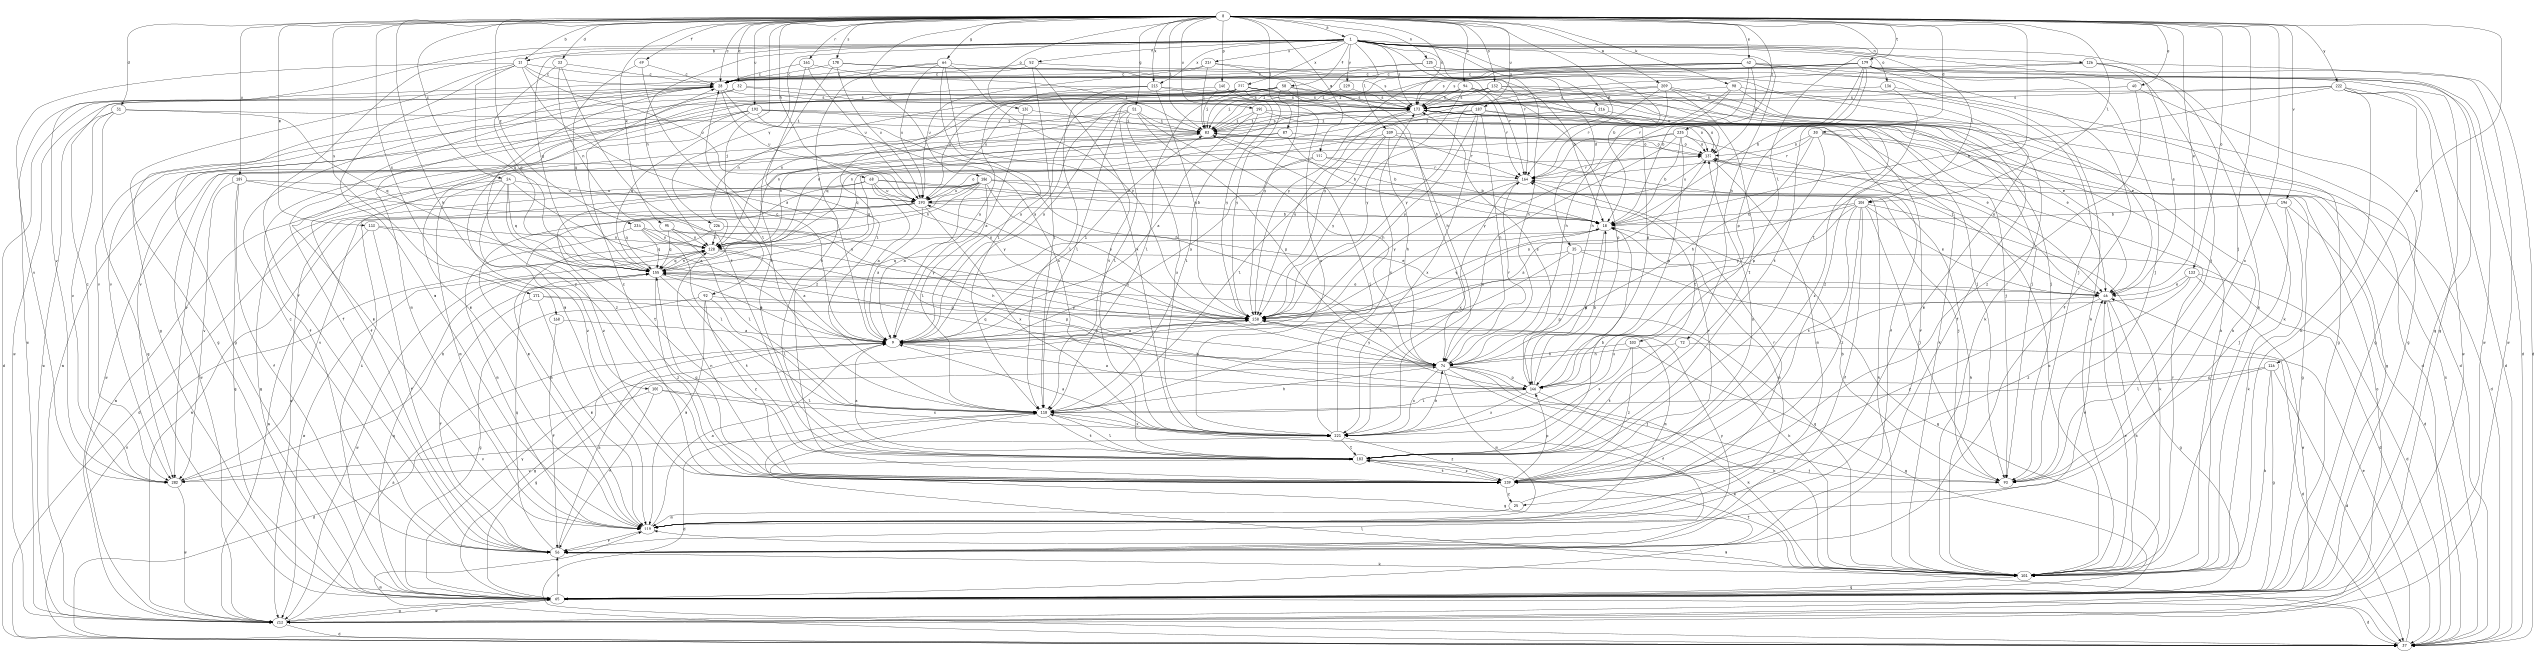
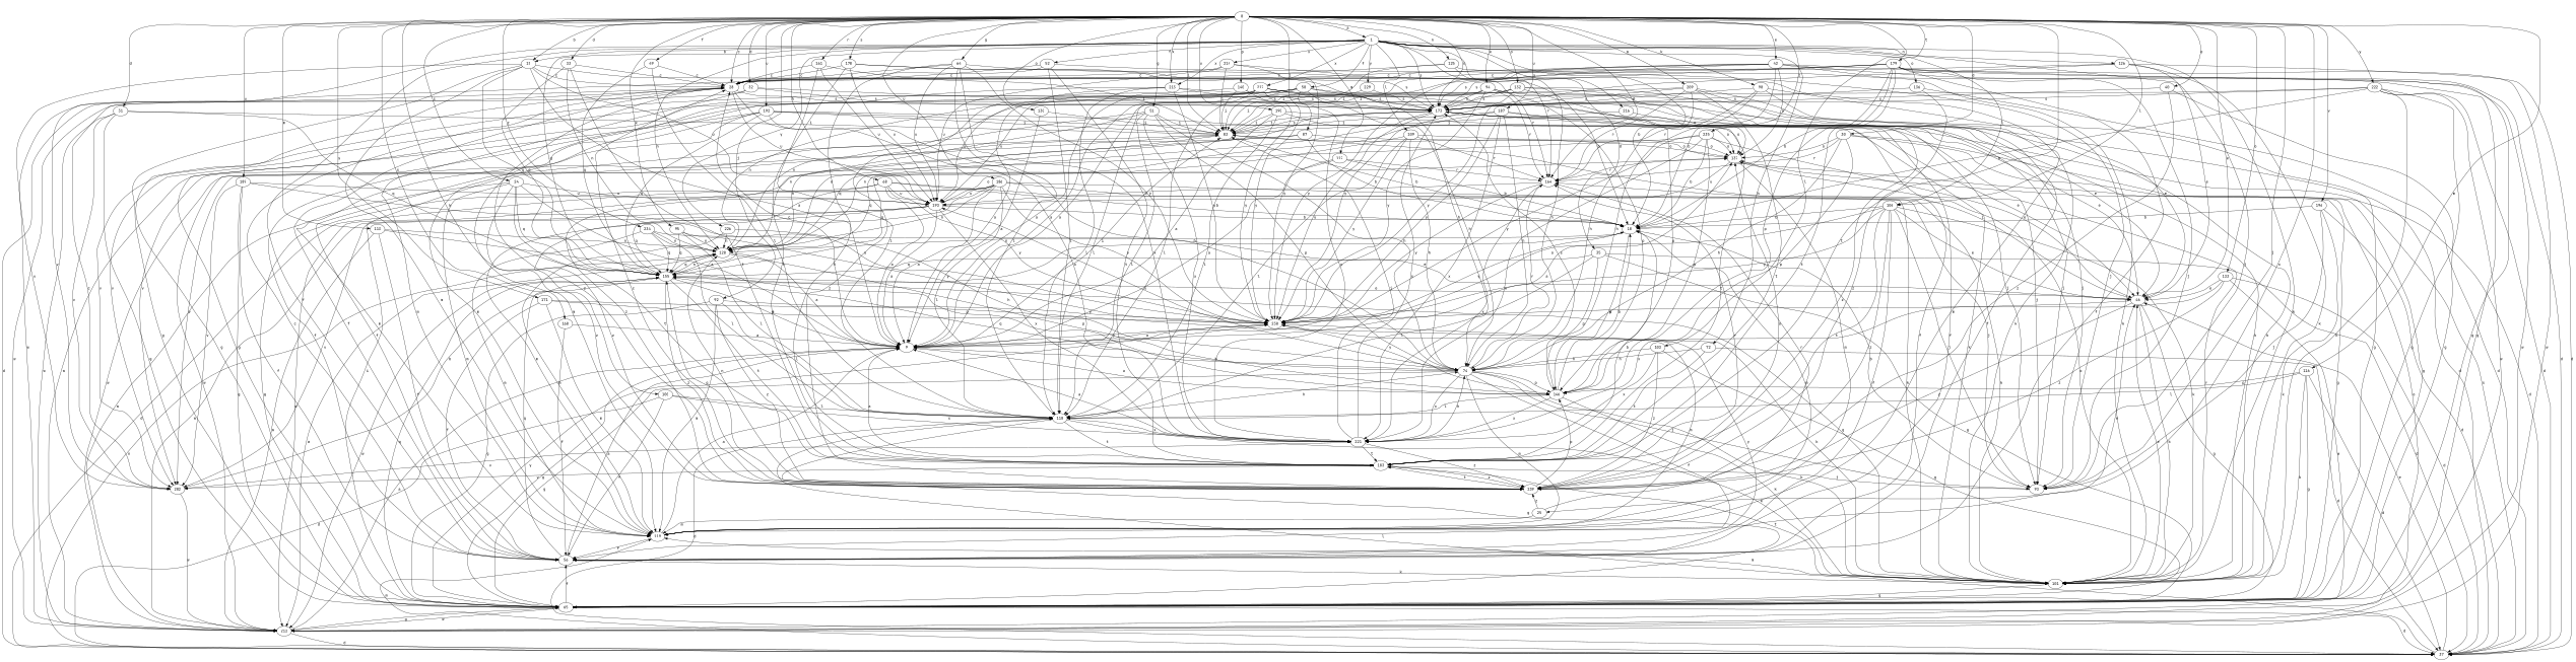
  strict digraph {
    fontname="JetBrains Mono"
    node [fontname="JetBrains Mono"]
    edge [fontname="JetBrains Mono"]
    0
    1
    15
    24
    25
    28
    30
    31
    32
    33
    40
    42
    46
    49
    n15 [label=51]
    64
    68
    83
    87
    92
    93
    94
    95
    98
    100
    103
    106
    112
    113
    116
    125
    130
    132
    133
    140
    161
    164
    168
    170
    171
    173
    179
    183
    186
    187
    189
    190
    192
    196
    209
    213
    222
    234
    235
    18
    35
    50
    52
    56
    72
    101
    109
    126
    128
    136
    155
    202
    214
    216
    217
    226
    229
    9
    65
    119
    193
    212
    239
    37
    221
    74
    137
    146
    230
    110
    0 -> 1 [label=a]
    0 -> 15 [label=b]
    0 -> 24 [label=c]
    0 -> 25 [label=c]
    0 -> 28 [label=c]
    0 -> 30 [label=d]
    0 -> 31 [label=d]
    0 -> 32 [label=d]
    0 -> 33 [label=d]
    0 -> 40 [label=e]
    0 -> 42 [label=e]
    0 -> 46 [label=e]
    0 -> 49 [label=f]
    0 -> n15 [label=g]
    0 -> 64 [label=g]
    0 -> 68 [label=h]
    0 -> 83 [label=i]
    0 -> 87 [label=j]
    0 -> 92 [label=j]
    0 -> 93 [label=j]
    0 -> 94 [label=k]
    0 -> 95 [label=k]
    0 -> 98 [label=k]
    0 -> 100 [label=k]
    0 -> 103 [label=l]
    0 -> 106 [label=l]
    0 -> 112 [label=m]
    0 -> 113 [label=m]
    0 -> 116 [label=m]
    0 -> 125 [label=n]
    0 -> 130 [label=o]
    0 -> 132 [label=o]
    0 -> 133 [label=o]
    0 -> 140 [label=p]
    0 -> 161 [label=r]
    0 -> 164 [label=r]
    0 -> 168 [label=s]
    0 -> 170 [label=s]
    0 -> 171 [label=s]
    0 -> 173 [label=s]
    0 -> 179 [label=t]
    0 -> 183 [label=t]
    0 -> 186 [label=u]
    0 -> 187 [label=u]
    0 -> 189 [label=u]
    0 -> 190 [label=u]
    0 -> 192 [label=u]
    0 -> 196 [label=v]
    0 -> 209 [label=w]
    0 -> 213 [label=x]
    0 -> 222 [label=y]
    0 -> 234 [label=z]
    0 -> 235 [label=z]
    1 -> 15 [label=b]
    1 -> 93 [label=j]
    1 -> 106 [label=l]
    1 -> 164 [label=r]
    1 -> 173 [label=s]
    1 -> 213 [label=x]
    1 -> 18 [label=b]
    1 -> 35 [label=d]
    1 -> 50 [label=f]
    1 -> 52 [label=f]
    1 -> 56 [label=f]
    1 -> 72 [label=h]
    1 -> 101 [label=k]
    1 -> 109 [label=l]
    1 -> 126 [label=n]
    1 -> 128 [label=n]
    1 -> 136 [label=o]
    1 -> 155 [label=q]
    1 -> 202 [label=v]
    1 -> 214 [label=x]
    1 -> 216 [label=x]
    1 -> 217 [label=x]
    1 -> 226 [label=y]
    1 -> 229 [label=y]
    15 -> 28 [label=c]
    15 -> 173 [label=s]
    15 -> 155 [label=q]
    15 -> 202 [label=v]
    15 -> 9 [label=a]
    15 -> 65 [label=g]
    15 -> 119 [label=m]
    15 -> 193 [label=u]
    24 -> 183 [label=t]
    24 -> 155 [label=q]
    24 -> 9 [label=a]
    24 -> 119 [label=m]
    24 -> 193 [label=u]
    24 -> 212 [label=w]
    24 -> 239 [label=z]
    25 -> 164 [label=r]
    25 -> 119 [label=m]
-   239 -> 25 [label=z]
+   25 -> 239 [label=z]
    28 -> 173 [label=s]
    28 -> 56 [label=f]
    28 -> 65 [label=g]
    28 -> 193 [label=u]
    28 -> 239 [label=z]
    28 -> 37 [label=d]
    28 -> 221 [label=x]
    30 -> 164 [label=r]
    30 -> 65 [label=g]
    30 -> 37 [label=d]
    30 -> 74 [label=h]
    30 -> 137 [label=o]
    30 -> 146 [label=p]
    31 -> 83 [label=i]
    31 -> 155 [label=q]
    31 -> 202 [label=v]
    31 -> 65 [label=g]
    31 -> 212 [label=w]
    32 -> 93 [label=j]
    32 -> 173 [label=s]
    32 -> 119 [label=m]
    32 -> 212 [label=w]
    33 -> 28 [label=c]
    33 -> 183 [label=t]
    33 -> 128 [label=n]
    33 -> 155 [label=q]
    40 -> 173 [label=s]
    40 -> 65 [label=g]
    40 -> 239 [label=z]
    42 -> 28 [label=c]
    42 -> 83 [label=i]
    42 -> 173 [label=s]
    42 -> 18 [label=b]
    42 -> 101 [label=k]
    42 -> 212 [label=w]
    42 -> 37 [label=d]
    42 -> 137 [label=o]
    42 -> 230 [label=y]
    46 -> 83 [label=i]
    46 -> 101 [label=k]
    46 -> 65 [label=g]
    46 -> 239 [label=z]
    46 -> 230 [label=y]
    49 -> 28 [label=c]
    49 -> 155 [label=q]
    49 -> 110 [label=l]
    n15 -> 83 [label=i]
    n15 -> 56 [label=f]
    n15 -> 128 [label=n]
    n15 -> 221 [label=x]
    n15 -> 74 [label=h]
    n15 -> 146 [label=p]
    n15 -> 110 [label=l]
    64 -> 28 [label=c]
    64 -> 164 [label=r]
    64 -> 183 [label=t]
    64 -> 193 [label=u]
    64 -> 221 [label=x]
    64 -> 230 [label=y]
    64 -> 110 [label=l]
    68 -> 18 [label=b]
    68 -> 101 [label=k]
    68 -> 9 [label=a]
    68 -> 65 [label=g]
    68 -> 193 [label=u]
    68 -> 239 [label=z]
    68 -> 230 [label=y]
    83 -> 173 [label=s]
    83 -> 18 [label=b]
    83 -> 128 [label=n]
    83 -> 212 [label=w]
    83 -> 137 [label=o]
    87 -> 18 [label=b]
    87 -> 212 [label=w]
    87 -> 239 [label=z]
    87 -> 137 [label=o]
    92 -> 65 [label=g]
    92 -> 119 [label=m]
    92 -> 239 [label=z]
    92 -> 230 [label=y]
    92 -> 110 [label=l]
    93 -> 18 [label=b]
    94 -> 164 [label=r]
    94 -> 173 [label=s]
    94 -> 202 [label=v]
    94 -> 9 [label=a]
    94 -> 65 [label=g]
    94 -> 146 [label=p]
    94 -> 230 [label=y]
    95 -> 128 [label=n]
    95 -> 155 [label=q]
    95 -> 230 [label=y]
    95 -> 110 [label=l]
    98 -> 46 [label=e]
    98 -> 164 [label=r]
    98 -> 173 [label=s]
    98 -> 119 [label=m]
    98 -> 74 [label=h]
    100 -> 56 [label=f]
    100 -> 37 [label=d]
    100 -> 221 [label=x]
    100 -> 110 [label=l]
    103 -> 65 [label=g]
    103 -> 239 [label=z]
    103 -> 221 [label=x]
    103 -> 74 [label=h]
    106 -> 46 [label=e]
    106 -> 93 [label=j]
    106 -> 183 [label=t]
    106 -> 18 [label=b]
    106 -> 56 [label=f]
    106 -> 101 [label=k]
    106 -> 9 [label=a]
    106 -> 239 [label=z]
    106 -> 230 [label=y]
    112 -> 164 [label=r]
    112 -> 18 [label=b]
    112 -> 155 [label=q]
    112 -> 9 [label=a]
    113 -> 56 [label=f]
    113 -> 128 [label=n]
    113 -> 212 [label=w]
    113 -> 146 [label=p]
    116 -> 101 [label=k]
    116 -> 65 [label=g]
    116 -> 37 [label=d]
    116 -> 146 [label=p]
    116 -> 110 [label=l]
    125 -> 28 [label=c]
    125 -> 83 [label=i]
    125 -> 65 [label=g]
    125 -> 74 [label=h]
    130 -> 83 [label=i]
    130 -> 9 [label=a]
    132 -> 93 [label=j]
    132 -> 173 [label=s]
    132 -> 101 [label=k]
    132 -> 202 [label=v]
    132 -> 9 [label=a]
    132 -> 146 [label=p]
    132 -> 230 [label=y]
    133 -> 46 [label=e]
    133 -> 212 [label=w]
    133 -> 239 [label=z]
    133 -> 37 [label=d]
    133 -> 221 [label=x]
    140 -> 83 [label=i]
    140 -> 173 [label=s]
    140 -> 128 [label=n]
    140 -> 230 [label=y]
    161 -> 28 [label=c]
    161 -> 83 [label=i]
    161 -> 193 [label=u]
    161 -> 110 [label=l]
    164 -> 193 [label=u]
    164 -> 221 [label=x]
    164 -> 230 [label=y]
    168 -> 56 [label=f]
    168 -> 9 [label=a]
    170 -> 28 [label=c]
    170 -> 183 [label=t]
    170 -> 101 [label=k]
    170 -> 193 [label=u]
    170 -> 74 [label=h]
    171 -> 56 [label=f]
    171 -> 101 [label=k]
    171 -> 119 [label=m]
    171 -> 230 [label=y]
    173 -> 83 [label=i]
    173 -> 93 [label=j]
    173 -> 183 [label=t]
    173 -> 56 [label=f]
    173 -> 128 [label=n]
    173 -> 155 [label=q]
    173 -> 230 [label=y]
    179 -> 28 [label=c]
    179 -> 83 [label=i]
    179 -> 93 [label=j]
    179 -> 173 [label=s]
    179 -> 183 [label=t]
    179 -> 18 [label=b]
    179 -> 56 [label=f]
    179 -> 65 [label=g]
    179 -> 212 [label=w]
    179 -> 146 [label=p]
    183 -> 93 [label=j]
    183 -> 18 [label=b]
    183 -> 202 [label=v]
    183 -> 9 [label=a]
    183 -> 239 [label=z]
-   183 -> 110 [label=l]
    186 -> 93 [label=j]
    186 -> 101 [label=k]
    186 -> 128 [label=n]
    186 -> 9 [label=a]
    186 -> 119 [label=m]
    186 -> 193 [label=u]
    186 -> 212 [label=w]
    186 -> 37 [label=d]
    186 -> 230 [label=y]
    186 -> 110 [label=l]
    187 -> 83 [label=i]
    187 -> 128 [label=n]
    187 -> 239 [label=z]
    187 -> 221 [label=x]
    187 -> 74 [label=h]
    187 -> 137 [label=o]
    187 -> 230 [label=y]
    189 -> 56 [label=f]
    189 -> 202 [label=v]
    189 -> 65 [label=g]
    189 -> 193 [label=u]
    189 -> 230 [label=y]
    190 -> 46 [label=e]
    190 -> 83 [label=i]
    190 -> 56 [label=f]
    190 -> 9 [label=a]
    190 -> 110 [label=l]
    192 -> 83 [label=i]
    192 -> 56 [label=f]
    192 -> 101 [label=k]
    192 -> 155 [label=q]
    192 -> 119 [label=m]
    192 -> 212 [label=w]
    192 -> 74 [label=h]
    192 -> 137 [label=o]
    196 -> 93 [label=j]
    196 -> 18 [label=b]
    196 -> 101 [label=k]
    196 -> 37 [label=d]
    209 -> 164 [label=r]
    209 -> 173 [label=s]
    209 -> 183 [label=t]
    209 -> 56 [label=f]
    209 -> 101 [label=k]
    209 -> 9 [label=a]
    209 -> 74 [label=h]
    213 -> 46 [label=e]
    213 -> 173 [label=s]
    213 -> 119 [label=m]
    213 -> 239 [label=z]
    213 -> 230 [label=y]
    213 -> 110 [label=l]
    222 -> 173 [label=s]
    222 -> 18 [label=b]
    222 -> 101 [label=k]
    222 -> 65 [label=g]
    222 -> 193 [label=u]
    222 -> 212 [label=w]
    222 -> 37 [label=d]
    234 -> 46 [label=e]
    234 -> 128 [label=n]
    234 -> 155 [label=q]
    234 -> 119 [label=m]
    234 -> 110 [label=l]
    235 -> 46 [label=e]
    235 -> 18 [label=b]
    235 -> 202 [label=v]
    235 -> 221 [label=x]
    235 -> 137 [label=o]
    235 -> 146 [label=p]
    235 -> 230 [label=y]
    18 -> 128 [label=n]
    18 -> 119 [label=m]
    18 -> 146 [label=p]
    18 -> 230 [label=y]
    35 -> 155 [label=q]
    35 -> 65 [label=g]
    35 -> 37 [label=d]
    35 -> 146 [label=p]
    35 -> 110 [label=l]
    50 -> 173 [label=s]
    50 -> 128 [label=n]
    50 -> 202 [label=v]
    50 -> 119 [label=m]
    50 -> 37 [label=d]
    50 -> 221 [label=x]
    50 -> 74 [label=h]
    50 -> 110 [label=l]
    52 -> 28 [label=c]
    52 -> 93 [label=j]
    52 -> 183 [label=t]
    52 -> 212 [label=w]
    52 -> 110 [label=l]
    56 -> 28 [label=c]
    56 -> 101 [label=k]
    56 -> 155 [label=q]
    56 -> 9 [label=a]
    56 -> 230 [label=y]
    72 -> 183 [label=t]
    72 -> 37 [label=d]
    72 -> 74 [label=h]
    101 -> 46 [label=e]
    101 -> 164 [label=r]
    101 -> 183 [label=t]
    101 -> 155 [label=q]
    101 -> 65 [label=g]
    101 -> 119 [label=m]
    101 -> 137 [label=o]
    109 -> 164 [label=r]
    109 -> 155 [label=q]
    109 -> 74 [label=h]
    109 -> 137 [label=o]
    109 -> 230 [label=y]
    109 -> 110 [label=l]
    126 -> 28 [label=c]
    126 -> 46 [label=e]
    126 -> 101 [label=k]
    126 -> 37 [label=d]
    126 -> 230 [label=y]
    128 -> 155 [label=q]
    128 -> 9 [label=a]
    128 -> 212 [label=w]
    128 -> 146 [label=p]
    136 -> 173 [label=s]
    136 -> 239 [label=z]
    136 -> 37 [label=d]
    155 -> 46 [label=e]
    155 -> 183 [label=t]
    155 -> 128 [label=n]
    155 -> 9 [label=a]
    155 -> 212 [label=w]
    155 -> 239 [label=z]
    202 -> 28 [label=c]
    202 -> 18 [label=b]
    202 -> 212 [label=w]
    214 -> 28 [label=c]
    214 -> 83 [label=i]
    214 -> 18 [label=b]
    214 -> 193 [label=u]
    214 -> 230 [label=y]
    216 -> 46 [label=e]
    216 -> 83 [label=i]
    217 -> 93 [label=j]
    217 -> 173 [label=s]
    217 -> 9 [label=a]
    217 -> 65 [label=g]
    217 -> 193 [label=u]
    217 -> 137 [label=o]
    217 -> 230 [label=y]
    217 -> 110 [label=l]
    226 -> 128 [label=n]
    226 -> 119 [label=m]
    226 -> 74 [label=h]
    229 -> 83 [label=i]
    229 -> 173 [label=s]
    9 -> 28 [label=c]
    9 -> 83 [label=i]
    9 -> 65 [label=g]
    9 -> 74 [label=h]
    9 -> 137 [label=o]
    9 -> 230 [label=y]
    65 -> 83 [label=i]
    65 -> 56 [label=f]
    65 -> 155 [label=q]
    65 -> 212 [label=w]
    65 -> 37 [label=d]
    65 -> 230 [label=y]
    119 -> 46 [label=e]
    119 -> 56 [label=f]
    119 -> 9 [label=a]
    193 -> 18 [label=b]
    193 -> 155 [label=q]
    193 -> 202 [label=v]
    193 -> 9 [label=a]
    193 -> 212 [label=w]
    193 -> 221 [label=x]
    193 -> 137 [label=o]
    212 -> 9 [label=a]
    212 -> 65 [label=g]
    212 -> 37 [label=d]
    212 -> 137 [label=o]
    239 -> 28 [label=c]
    239 -> 164 [label=r]
    239 -> 183 [label=t]
    239 -> 128 [label=n]
    239 -> 155 [label=q]
    239 -> 137 [label=o]
    239 -> 146 [label=p]
    37 -> 46 [label=e]
    37 -> 173 [label=s]
    37 -> 128 [label=n]
    37 -> 119 [label=m]
    37 -> 110 [label=l]
    221 -> 83 [label=i]
    221 -> 173 [label=s]
    221 -> 183 [label=t]
    221 -> 202 [label=v]
    221 -> 9 [label=a]
    221 -> 239 [label=z]
    221 -> 74 [label=h]
    74 -> 93 [label=j]
    74 -> 164 [label=r]
    74 -> 56 [label=f]
    74 -> 101 [label=k]
    74 -> 155 [label=q]
    74 -> 65 [label=g]
    74 -> 119 [label=m]
    74 -> 193 [label=u]
    74 -> 221 [label=x]
    74 -> 146 [label=p]
    74 -> 230 [label=y]
    137 -> 164 [label=r]
    137 -> 65 [label=g]
    137 -> 119 [label=m]
    137 -> 193 [label=u]
    146 -> 173 [label=s]
    146 -> 18 [label=b]
    146 -> 101 [label=k]
    146 -> 9 [label=a]
    146 -> 221 [label=x]
    146 -> 110 [label=l]
    230 -> 9 [label=a]
    230 -> 119 [label=m]
    110 -> 183 [label=t]
    110 -> 101 [label=k]
    110 -> 65 [label=g]
    110 -> 37 [label=d]
    110 -> 221 [label=x]
    110 -> 74 [label=h]
  }
